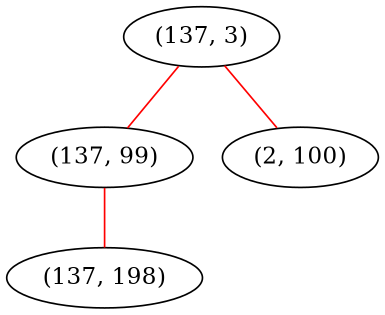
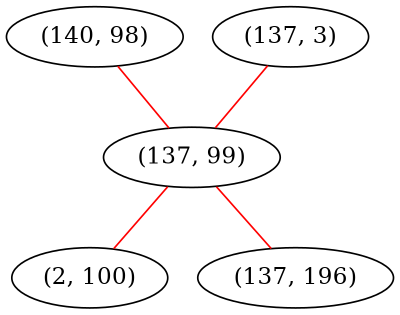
  graph {
    edge [color=red weight=1]
+   "(140, 98)"
    "(137, 99)"
    "(2, 100)"
-   "(137, 198)"
+   "(137, 198)" [label="(137, 196)"]
    n5 [label="(137, 3)"]
-   n5 -- "(2, 100)"
+   "(140, 98)" -- "(137, 99)"
+   "(137, 99)" -- "(2, 100)"
    "(137, 99)" -- "(137, 198)"
    n5 -- "(137, 99)"
  }
